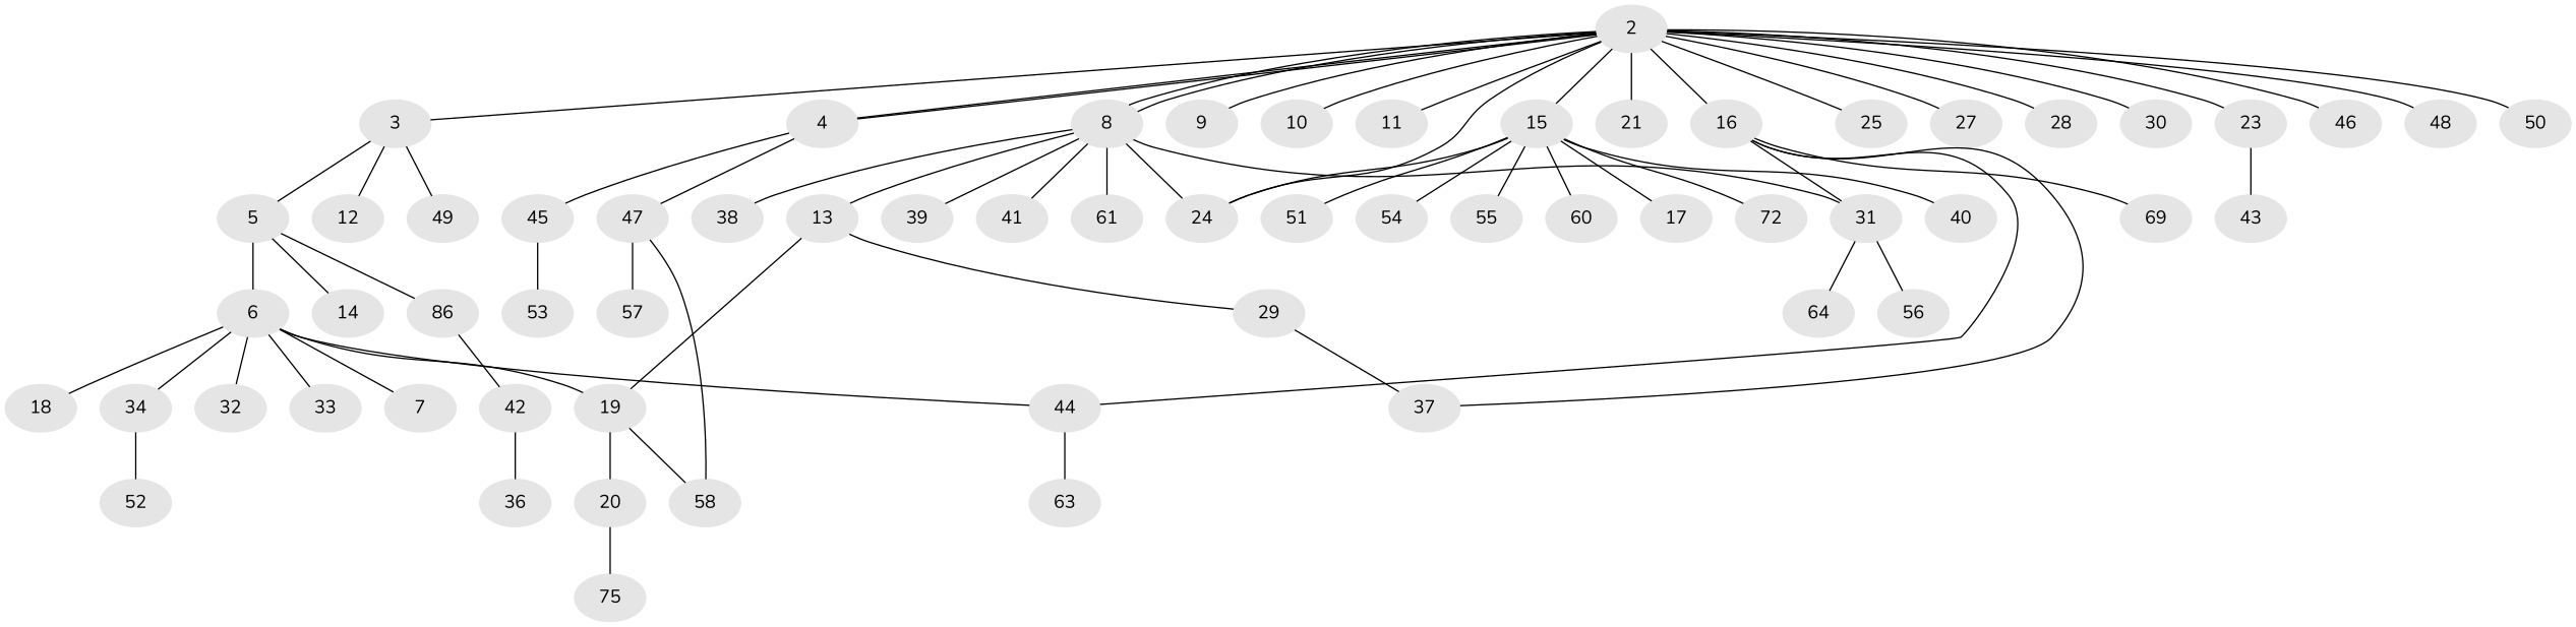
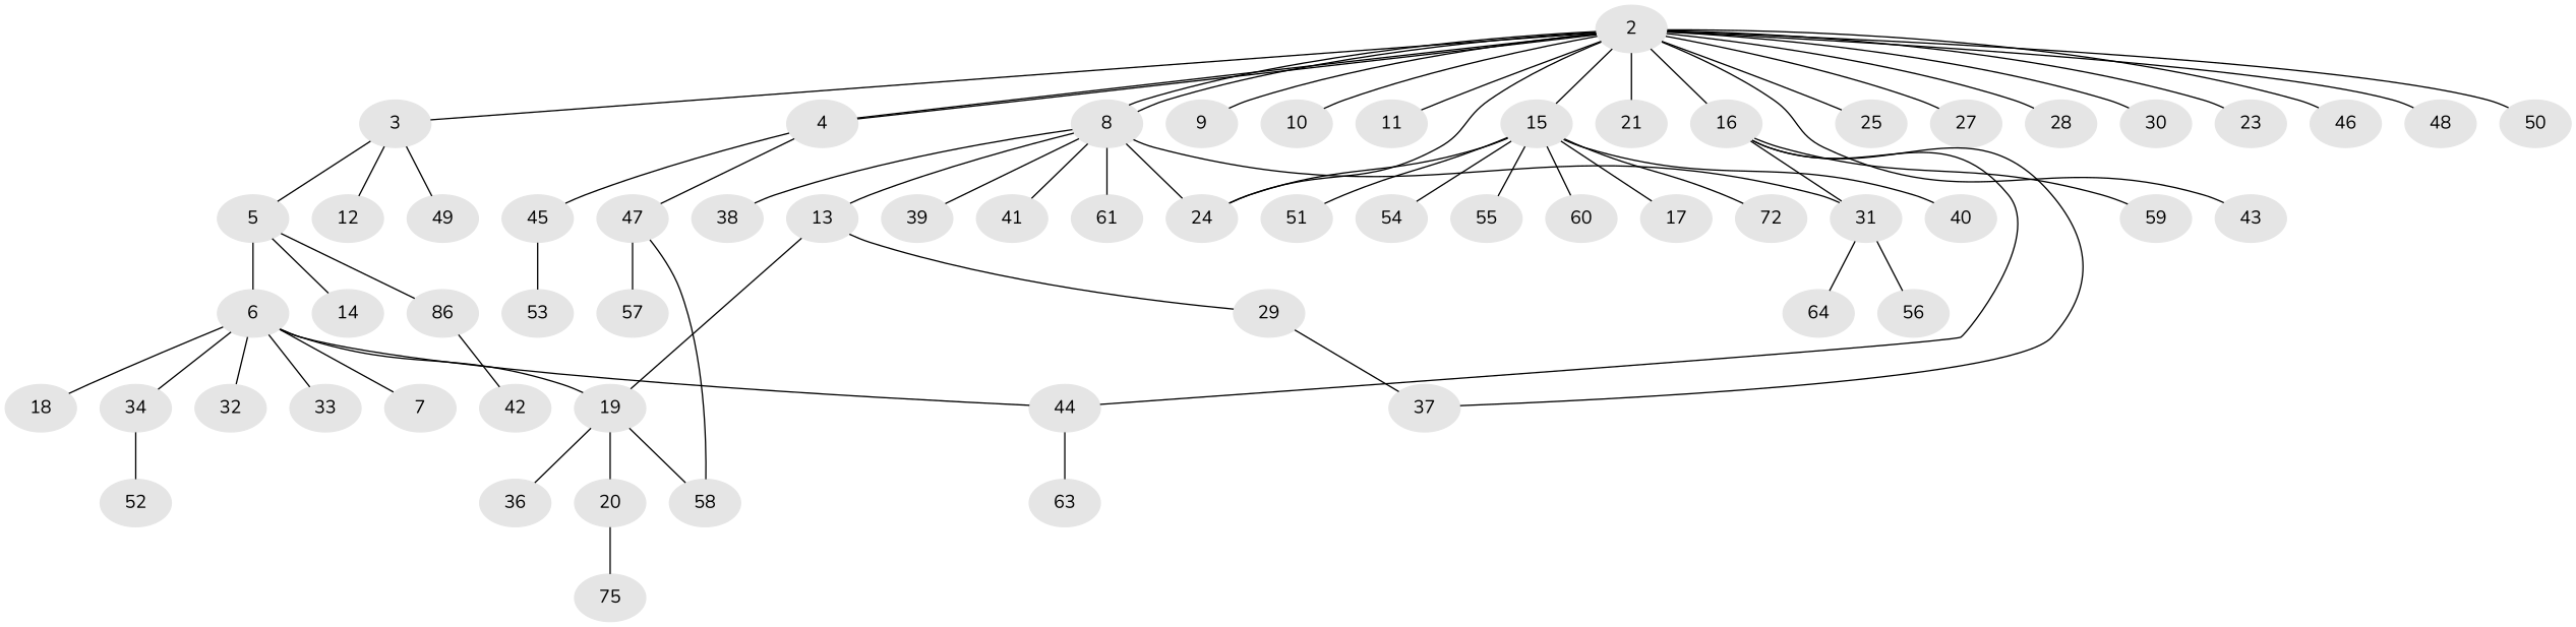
  graph {
    fontname=Nunito
    node [color=gray90 fontname=Nunito style=filled]
    edge [fontname=Nunito]
    2
    3
    4
    8
    9
    10
    11
    15
    16
    21
    23
    24
    25
    27
    28
    30
    43
    46
    48
    50
    5
    12
    49
    45
    47
    13
    31
    38
    39
    41
    61
    17
    n33 [label=72]
    40
    51
    54
    55
    60
    44
-   59 [label=69]
+   59
    37
    6
    14
    n44 [label=86]
    53
    58
    57
    7
    18
    19
    32
    33
    34
    42
    20
    36
    52
    63
    29
    56
    64
    n62 [label=75]
    2 -- 3
    2 -- 4
    2 -- 4
    2 -- 8
    2 -- 8
    2 -- 9
    2 -- 10
    2 -- 11
    2 -- 15
    2 -- 16
    2 -- 21
    2 -- 23
    2 -- 24
    2 -- 25
    2 -- 27
    2 -- 28
    2 -- 30
-   23 -- 43
+   2 -- 43
    2 -- 46
    2 -- 48
    2 -- 50
    3 -- 5
    3 -- 12
    3 -- 49
    4 -- 45
    4 -- 47
    8 -- 24
    8 -- 13
    8 -- 31
    8 -- 38
    8 -- 39
    8 -- 41
    8 -- 61
    15 -- 24
    15 -- 17
    15 -- n33
    15 -- 40
    15 -- 51
    15 -- 54
    15 -- 55
    15 -- 60
    16 -- 31
    16 -- 44
    16 -- 59
    16 -- 37
    5 -- 6
    5 -- 14
    5 -- n44
    45 -- 53
    47 -- 58
    47 -- 57
    13 -- 19
    13 -- 29
    31 -- 56
    31 -- 64
    44 -- 63
    6 -- 44
    6 -- 7
    6 -- 18
    6 -- 19
    6 -- 32
    6 -- 33
    6 -- 34
    n44 -- 42
    19 -- 58
    19 -- 20
-   42 -- 36
+   19 -- 36
    34 -- 52
    20 -- n62
    29 -- 37
  }
